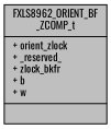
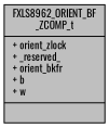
  digraph {
    fontname=Oswald
-   n1 [color=black fillcolor=grey75 fontcolor=black fontname=Oswald fontsize=10 height=0.2 label="{FXLS8962_ORIENT_BF\l_ZCOMP_t\n|+ orient_zlock\l+ _reserved_\l+ zlock_bkfr\l+ b\l+ w\l|}" shape=record style=filled width=0.4]
+   n1 [color=black fillcolor=grey75 fontcolor=black fontname=Oswald fontsize=10 height=0.2 label="{FXLS8962_ORIENT_BF\l_ZCOMP_t\n|+ orient_zlock\l+ _reserved_\l+ orient_bkfr\l+ b\l+ w\l|}" shape=record style=filled width=0.4]
  }
